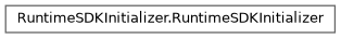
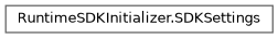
  digraph {
    rankdir=LR
-   n1 [color=grey40 fillcolor=white fontname=Helvetica fontsize=10 height=0.2 label="RuntimeSDKInitializer.RuntimeSDKInitializer" shape=box style=filled width=0.4]
+   n1 [color=grey40 fillcolor=white fontname=Helvetica fontsize=10 height=0.2 label="RuntimeSDKInitializer.SDKSettings" shape=box style=filled width=0.4]
  }
